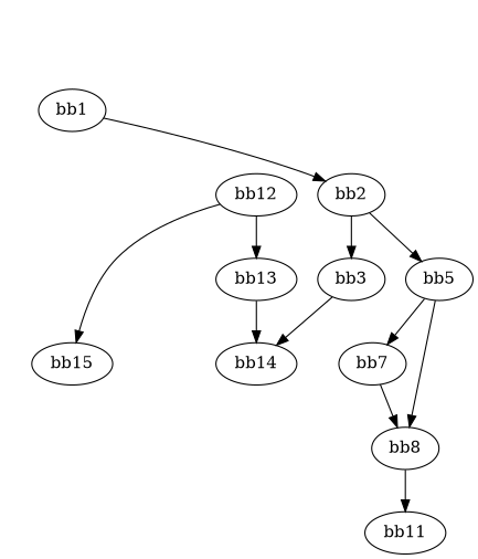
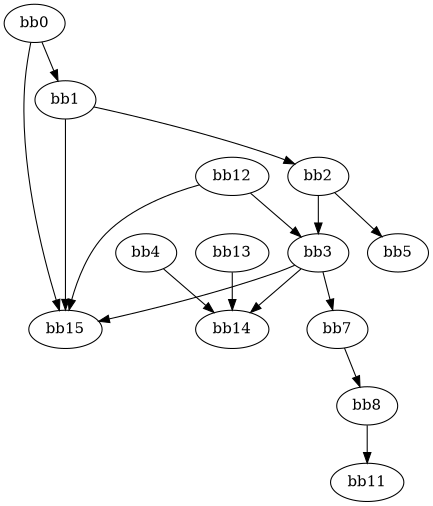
  digraph {
+   n1 [label="bb0\l"]
    n2 [label="bb1\l"]
    n3 [label="bb15\l"]
    n4 [label="bb2\l"]
    n5 [label="bb3\l"]
    n6 [label="bb5\l"]
    n7 [label="bb14\l"]
    n8 [label="bb7\l"]
    n9 [label="bb8\l"]
+   n10 [label="bb4\l"]
    n11 [label="bb11\l"]
    n12 [label="bb12\l"]
    n13 [label="bb13\l"]
+   n1 -> n2
+   n1 -> n3
+   n2 -> n3
    n2 -> n4
    n4 -> n5
    n4 -> n6
+   n5 -> n3
    n5 -> n7
-   n6 -> n8
-   n6 -> n9
+   n5 -> n8
    n8 -> n9
    n9 -> n11
+   n10 -> n7
    n12 -> n3
-   n12 -> n13
+   n12 -> n5
    n13 -> n7
  }
